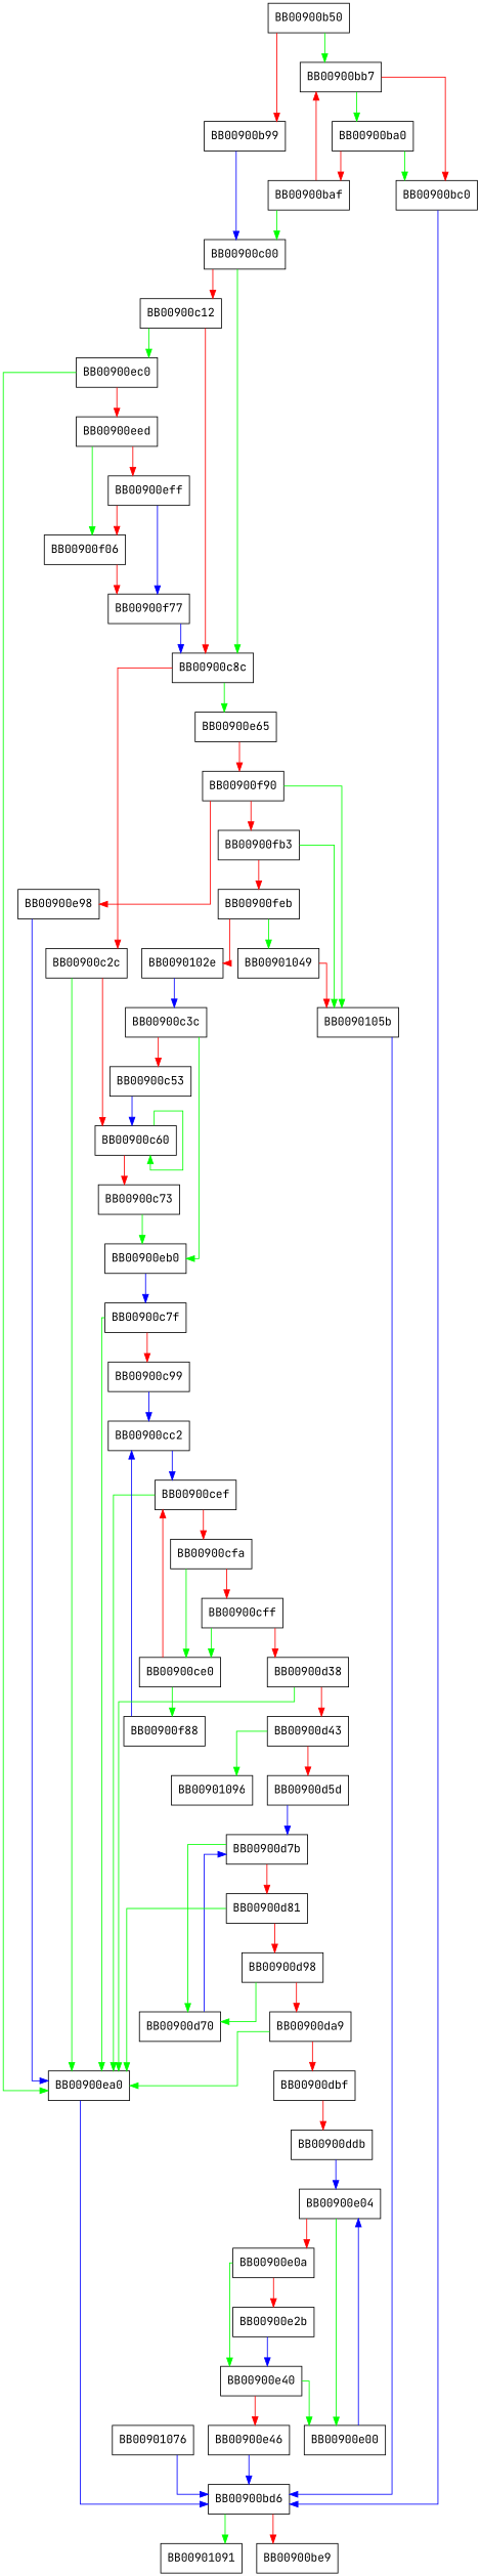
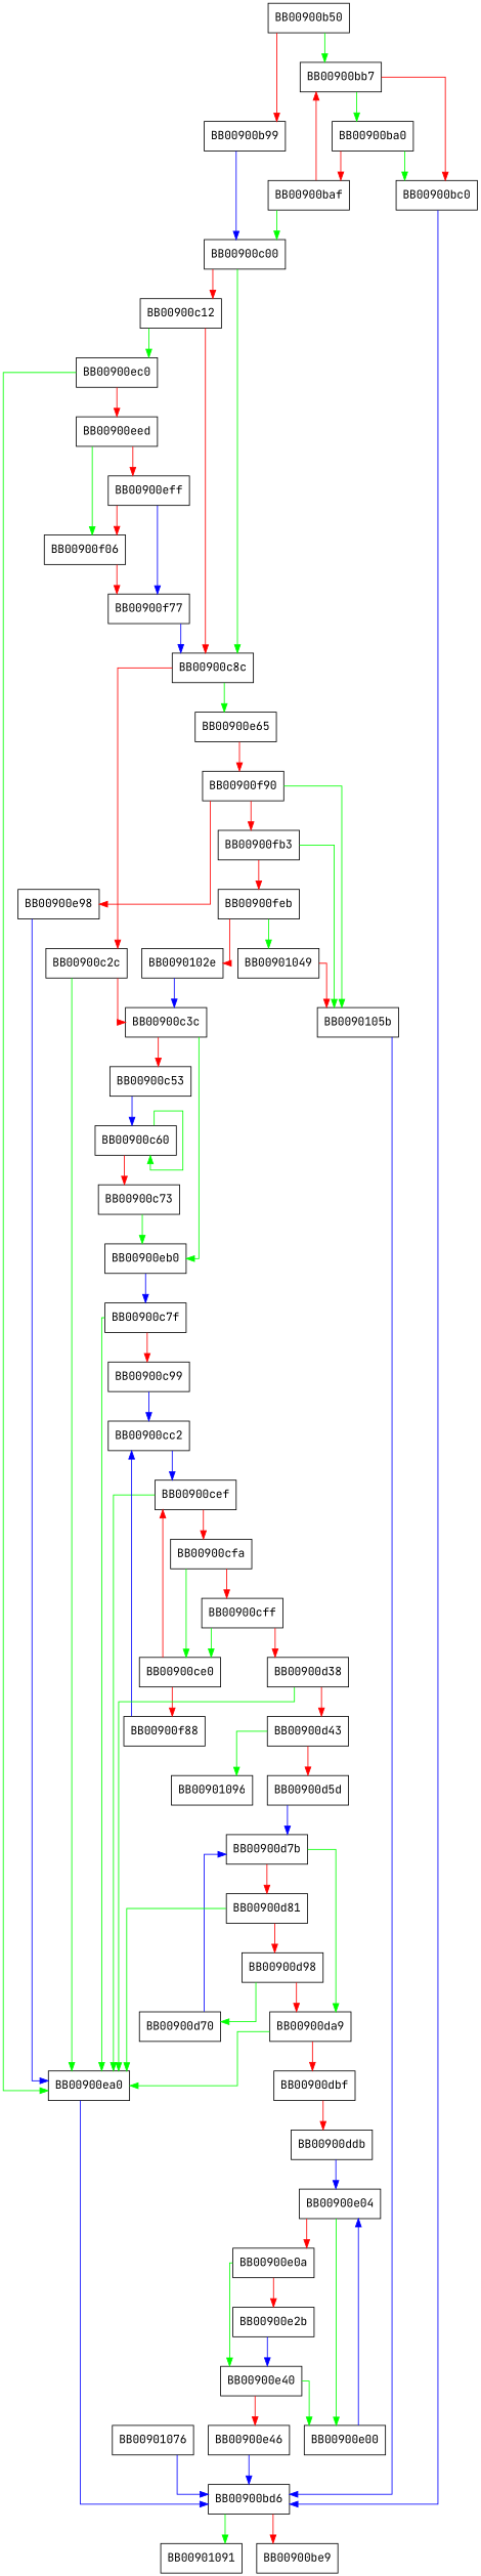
  digraph {
    fontname="JetBrains Mono"
    splines=ortho
    node [fontname="JetBrains Mono" shape=box]
    edge [color=red fontname="JetBrains Mono"]
    BB00900b50
    BB00900bb7
    BB00900b99
    BB00900ba0
    BB00900bc0
    BB00900c00
    BB00900baf
    BB00900bd6
    n9 [label=BB00900c8c]
    BB00900c12
    BB00900e65
    BB00900c2c
    BB00900ec0
    BB00901091
    BB00900be9
    BB00900f90
    BB00900ea0
    BB00900c3c
    BB00900eed
    BB00900f06
    BB00900eff
    BB00900e98
    BB0090105b
    BB00900fb3
    BB00900eb0
    BB00900c53
    BB00900c7f
    BB00900c60
    BB00900c99
    BB00900c73
    BB00900cc2
    BB00900cef
    BB00900cfa
    BB00900ce0
    BB00900cff
    BB00900f88
    BB00900d38
    BB00900d43
    BB00901096
    BB00900d5d
    BB00900d7b
    BB00900d70
    BB00900d81
    BB00900d98
    BB00900da9
    BB00900dbf
    BB00900ddb
    BB00901076
    BB00900e04
    BB00900e00
    BB00900e0a
    BB00900e40
    BB00900e2b
    BB00900e46
    BB00900feb
    BB00900f77
    BB00901049
    BB0090102e
    BB00900b50 -> BB00900bb7 [color=green]
    BB00900b50 -> BB00900b99
    BB00900bb7 -> BB00900ba0 [color=green]
    BB00900bb7 -> BB00900bc0
    BB00900b99 -> BB00900c00 [color=blue]
    BB00900ba0 -> BB00900bc0 [color=green]
    BB00900ba0 -> BB00900baf
    BB00900bc0 -> BB00900bd6 [color=blue]
    BB00900c00 -> n9 [color=green]
    BB00900c00 -> BB00900c12
    BB00900baf -> BB00900bb7
    BB00900baf -> BB00900c00 [color=green]
    BB00900bd6 -> BB00901091 [color=green]
    BB00900bd6 -> BB00900be9
    n9 -> BB00900e65 [color=green]
    n9 -> BB00900c2c
    BB00900c12 -> n9
    BB00900c12 -> BB00900ec0 [color=green]
    BB00900e65 -> BB00900f90
    BB00900c2c -> BB00900ea0 [color=green]
-   BB00900c2c -> BB00900c60
+   BB00900c2c -> BB00900c3c
    BB00900ec0 -> BB00900ea0 [color=green]
    BB00900ec0 -> BB00900eed
    BB00900f90 -> BB00900e98
    BB00900f90 -> BB0090105b [color=green]
    BB00900f90 -> BB00900fb3
    BB00900ea0 -> BB00900bd6 [color=blue]
    BB00900c3c -> BB00900eb0 [color=green]
    BB00900c3c -> BB00900c53
    BB00900eed -> BB00900f06 [color=green]
    BB00900eed -> BB00900eff
    BB00900f06 -> BB00900f77
    BB00900eff -> BB00900f06
    BB00900eff -> BB00900f77 [color=blue]
    BB00900e98 -> BB00900ea0 [color=blue]
    BB0090105b -> BB00900bd6 [color=blue]
    BB00900fb3 -> BB0090105b [color=green]
    BB00900fb3 -> BB00900feb
    BB00900eb0 -> BB00900c7f [color=blue]
    BB00900c53 -> BB00900c60 [color=blue]
    BB00900c7f -> BB00900ea0 [color=green]
    BB00900c7f -> BB00900c99
    BB00900c60 -> BB00900c60 [color=green]
    BB00900c60 -> BB00900c73
    BB00900c99 -> BB00900cc2 [color=blue]
    BB00900c73 -> BB00900eb0 [color=green]
    BB00900cc2 -> BB00900cef [color=blue]
    BB00900cef -> BB00900ea0 [color=green]
    BB00900cef -> BB00900cfa
    BB00900cfa -> BB00900ce0 [color=green]
    BB00900cfa -> BB00900cff
    BB00900ce0 -> BB00900cef
-   BB00900ce0 -> BB00900f88 [color=green]
+   BB00900ce0 -> BB00900f88
    BB00900cff -> BB00900ce0 [color=green]
    BB00900cff -> BB00900d38
    BB00900f88 -> BB00900cc2 [color=blue]
    BB00900d38 -> BB00900ea0 [color=green]
    BB00900d38 -> BB00900d43
    BB00900d43 -> BB00901096 [color=green]
    BB00900d43 -> BB00900d5d
    BB00900d5d -> BB00900d7b [color=blue]
-   BB00900d7b -> BB00900d70 [color=green]
+   BB00900d7b -> BB00900da9 [color=green]
    BB00900d7b -> BB00900d81
    BB00900d70 -> BB00900d7b [color=blue]
    BB00900d81 -> BB00900ea0 [color=green]
    BB00900d81 -> BB00900d98
    BB00900d98 -> BB00900d70 [color=green]
    BB00900d98 -> BB00900da9
    BB00900da9 -> BB00900ea0 [color=green]
    BB00900da9 -> BB00900dbf
    BB00900dbf -> BB00900ddb
    BB00900ddb -> BB00900e04 [color=blue]
    BB00901076 -> BB00900bd6 [color=blue]
    BB00900e04 -> BB00900e00 [color=green]
    BB00900e04 -> BB00900e0a
    BB00900e00 -> BB00900e04 [color=blue]
    BB00900e0a -> BB00900e40 [color=green]
    BB00900e0a -> BB00900e2b
    BB00900e40 -> BB00900e00 [color=green]
    BB00900e40 -> BB00900e46
    BB00900e2b -> BB00900e40 [color=blue]
    BB00900e46 -> BB00900bd6 [color=blue]
    BB00900feb -> BB00901049 [color=green]
    BB00900feb -> BB0090102e
    BB00900f77 -> n9 [color=blue]
    BB00901049 -> BB0090105b
    BB0090102e -> BB00900c3c [color=blue]
  }
